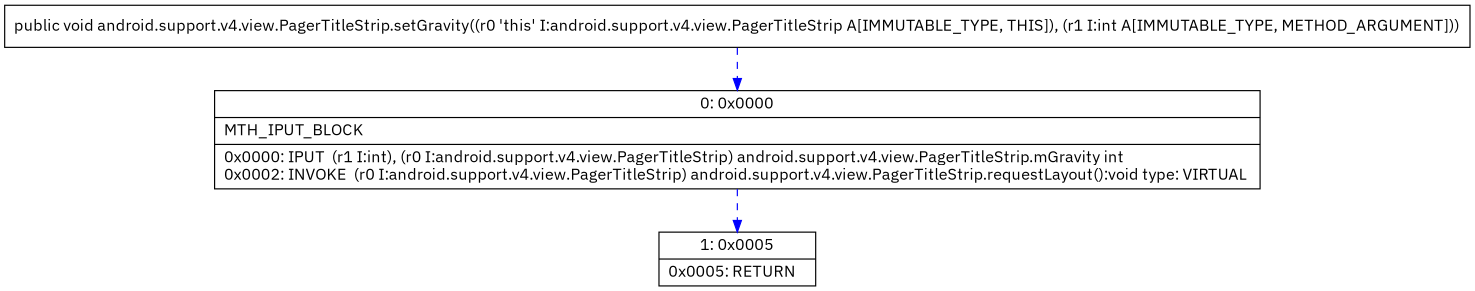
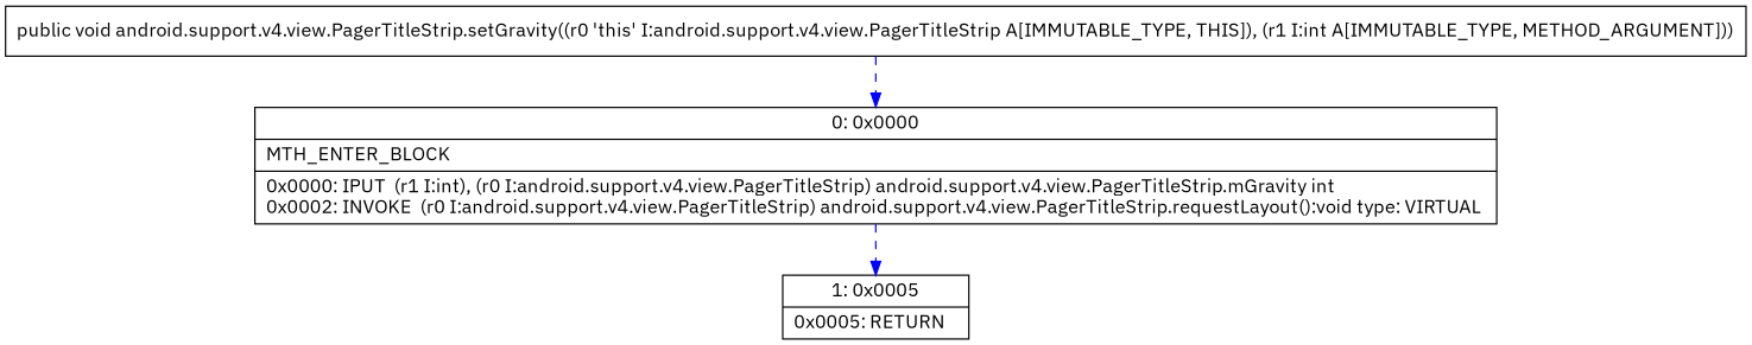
  digraph {
    fontname="IBM Plex Sans"
    node [shape=record fontname="IBM Plex Sans"]
    edge [color=blue style=dashed fontname="IBM Plex Sans"]
-   n1 [label="{0\:\ 0x0000|MTH_IPUT_BLOCK\l|0x0000: IPUT  (r1 I:int), (r0 I:android.support.v4.view.PagerTitleStrip) android.support.v4.view.PagerTitleStrip.mGravity int \l0x0002: INVOKE  (r0 I:android.support.v4.view.PagerTitleStrip) android.support.v4.view.PagerTitleStrip.requestLayout():void type: VIRTUAL \l}"]
+   n1 [label="{0\:\ 0x0000|MTH_ENTER_BLOCK\l|0x0000: IPUT  (r1 I:int), (r0 I:android.support.v4.view.PagerTitleStrip) android.support.v4.view.PagerTitleStrip.mGravity int \l0x0002: INVOKE  (r0 I:android.support.v4.view.PagerTitleStrip) android.support.v4.view.PagerTitleStrip.requestLayout():void type: VIRTUAL \l}"]
    n2 [label="{1\:\ 0x0005|0x0005: RETURN   \l}"]
    n3 [label="{public void android.support.v4.view.PagerTitleStrip.setGravity((r0 'this' I:android.support.v4.view.PagerTitleStrip A[IMMUTABLE_TYPE, THIS]), (r1 I:int A[IMMUTABLE_TYPE, METHOD_ARGUMENT])) }"]
    n1 -> n2
    n3 -> n1
  }
